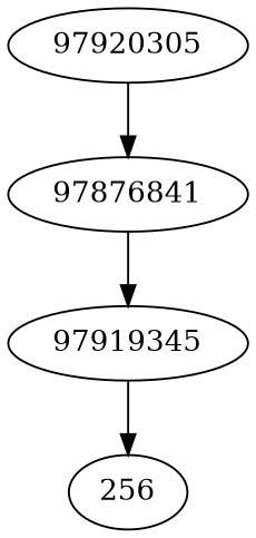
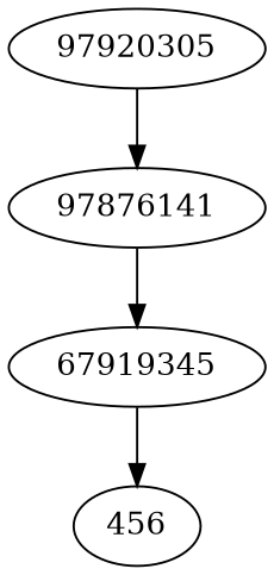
  strict digraph {
-   97919345
-   456 [label=256]
-   97876841
+   97919345 [label=67919345]
+   456
+   97876841 [label=97876141]
    n4 [label=97920305]
    97919345 -> 456
    97876841 -> 97919345
    n4 -> 97876841
  }
